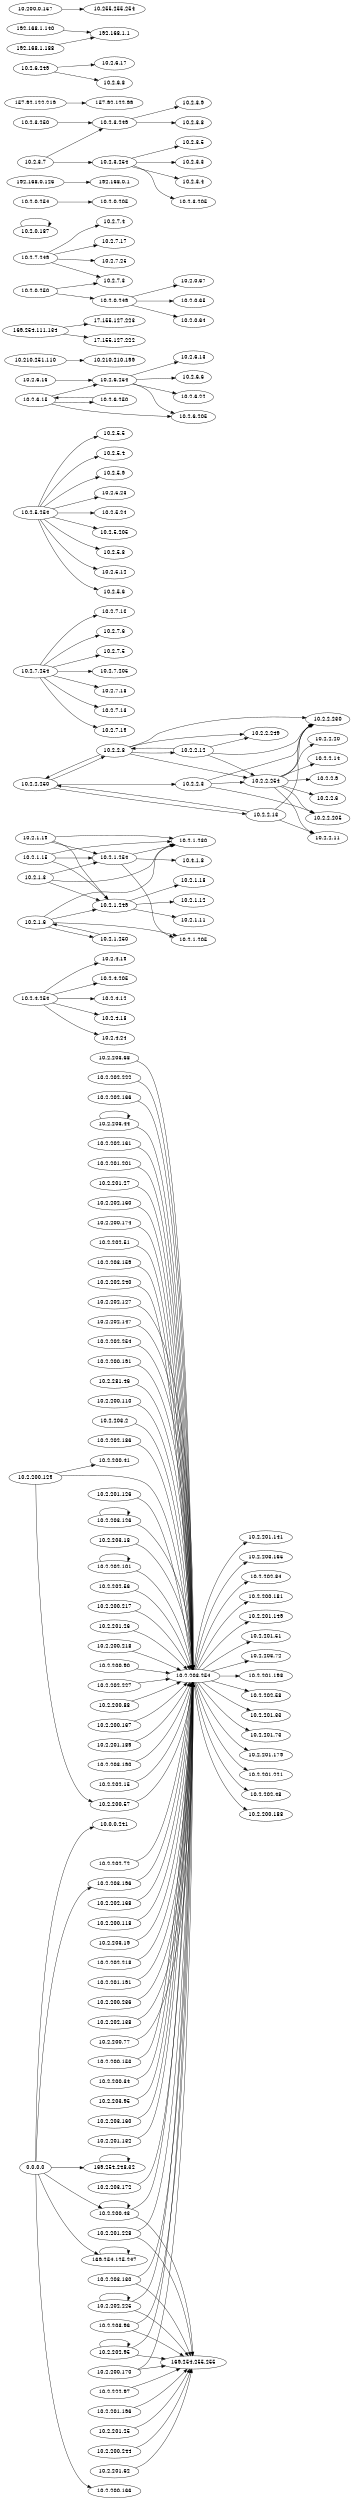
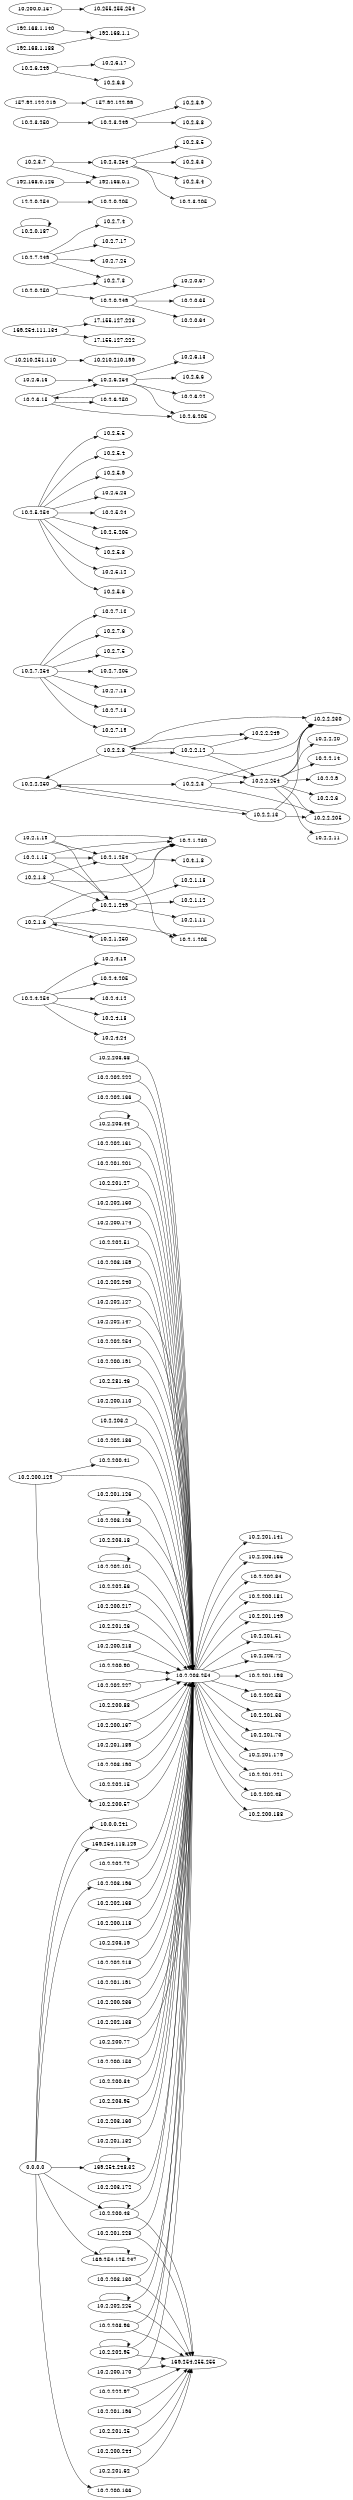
  digraph {
    rankdir=LR
    "10.2.202.222"
    "10.2.203.254"
    "10.2.201.141"
    "10.2.203.165"
    "10.2.202.84"
    "10.2.200.181"
    "10.2.201.149"
    "10.2.201.51"
    "10.2.203.72"
    "10.2.201.198"
    "10.2.202.58"
    "10.2.201.33"
    "10.2.201.73"
    "10.2.201.179"
    "10.2.201.221"
    "10.2.202.48"
    "10.2.200.188"
    "0.0.0.0"
    "10.2.200.43"
    "169.254.125.247"
    "10.2.203.196"
    "10.2.200.166"
    "10.0.0.241"
+   "169.254.118.129"
    "169.254.248.32"
    "169.254.255.255"
    "10.2.200.57"
    "10.2.202.166"
    "10.2.203.44"
    "10.2.4.254"
    "10.2.4.19"
    "10.2.4.205"
    "10.2.4.12"
    "10.2.4.18"
    "10.2.4.24"
    "10.2.1.19"
    "10.2.1.249"
    "10.2.1.254"
    "10.2.1.230"
    "10.2.1.12"
    "10.2.1.11"
    "10.2.1.18"
    "10.2.1.205"
    n44 [label="10.4.1.8"]
    "10.2.2.250"
    "10.2.2.8"
    "10.2.2.3"
    "10.2.2.13"
    "10.2.2.230"
    "10.2.2.254"
    "10.2.2.12"
    "10.2.2.249"
    "10.2.2.205"
    "10.2.2.20"
    "10.2.2.14"
    "10.2.2.9"
    "10.2.2.6"
    "10.2.2.11"
    "10.2.202.161"
    "10.2.1.3"
    "10.2.7.254"
    "10.2.7.10"
    "10.2.7.6"
    "10.2.7.5"
    "10.2.7.205"
    "10.2.7.18"
    "10.2.7.13"
    "10.2.7.19"
    "10.2.201.201"
    "10.2.5.254"
    "10.2.5.5"
    "10.2.5.4"
    "10.2.5.9"
    "10.2.5.23"
    "10.2.5.24"
    "10.2.5.205"
    "10.2.5.8"
    "10.2.5.12"
    "10.2.5.6"
    "10.2.202.95"
    "10.2.201.27"
    "10.2.202.160"
    "10.2.200.174"
    "10.2.1.250"
    "10.2.1.6"
    "10.2.202.51"
    "10.2.203.159"
    "10.2.201.196"
    "10.2.6.15"
    "10.2.6.254"
    "10.2.6.250"
    "10.2.6.205"
    "10.2.6.13"
    "10.2.6.6"
    "10.2.6.22"
    "10.2.202.240"
    "10.2.200.170"
    "10.2.203.130"
    "10.2.202.127"
    "10.2.202.147"
    "10.210.251.110"
    "10.210.210.199"
    "10.2.202.254"
    "10.2.200.191"
    n105 [label="10.2.281.46"]
    "169.254.111.134"
    "17.155.127.223"
    "17.155.127.222"
    "10.2.202.225"
    "10.2.201.228"
    "10.2.7.249"
    "10.2.7.3"
    "10.2.7.4"
    "10.2.7.17"
    "10.2.7.25"
    "10.2.203.96"
    "10.2.200.110"
    "10.2.200.129"
    "10.2.200.41"
    "10.2.203.2"
    "10.2.202.186"
    "10.2.201.126"
    "10.2.203.126"
    "10.2.1.15"
    "10.2.0.187"
    "10.2.203.18"
-   "10.2.0.254"
+   "10.2.0.254" [label="12.2.0.254"]
    "10.2.0.205"
    "10.2.202.101"
    "10.2.6.16"
    "10.2.0.250"
    "10.2.0.249"
    "10.2.0.67"
    "10.2.0.65"
    "10.2.0.64"
    "10.2.202.56"
    "10.2.200.217"
    "10.2.3.249"
    "10.2.3.9"
    "10.2.3.8"
    "10.2.3.7"
    "10.2.3.254"
    "10.2.3.5"
    "10.2.3.3"
    "10.2.3.4"
    "10.2.3.205"
    "10.2.201.26"
    "10.2.200.218"
    "10.2.200.90"
    "192.168.0.126"
    "192.168.0.1"
    "10.2.202.227"
    "10.2.200.88"
    "10.2.201.25"
    "10.2.200.167"
    "10.2.201.189"
    "10.2.203.190"
    "10.2.202.15"
    "10.2.202.72"
    "10.2.202.168"
    "10.2.200.244"
    "157.92.122.219"
    "157.92.122.99"
    "10.2.200.118"
    "10.2.203.19"
    "10.2.6.249"
    "10.2.6.17"
    "10.2.6.8"
    "192.168.1.140"
    "192.168.1.1"
    "10.2.201.62"
    "10.2.202.218"
    "10.2.201.191"
    "10.200.0.157"
    "10.255.255.254"
    "10.2.200.236"
    "10.2.202.138"
    "192.168.1.188"
    "10.2.200.77"
    "10.2.200.153"
    "10.2.200.34"
    "10.2.203.95"
    "10.2.203.160"
    n184 [label="10.2.222.97"]
    "10.2.201.132"
    "10.2.203.172"
    "10.2.3.250"
    "10.2.203.68"
    "10.2.202.222" -> "10.2.203.254"
    "10.2.203.254" -> "10.2.201.141"
    "10.2.203.254" -> "10.2.203.165"
    "10.2.203.254" -> "10.2.202.84"
    "10.2.203.254" -> "10.2.200.181"
    "10.2.203.254" -> "10.2.201.149"
    "10.2.203.254" -> "10.2.201.51"
    "10.2.203.254" -> "10.2.203.72"
    "10.2.203.254" -> "10.2.201.198"
    "10.2.203.254" -> "10.2.202.58"
    "10.2.203.254" -> "10.2.201.33"
    "10.2.203.254" -> "10.2.201.73"
    "10.2.203.254" -> "10.2.201.179"
    "10.2.203.254" -> "10.2.201.221"
    "10.2.203.254" -> "10.2.202.48"
    "10.2.203.254" -> "10.2.200.188"
    "0.0.0.0" -> "10.2.200.43"
    "0.0.0.0" -> "169.254.125.247"
    "0.0.0.0" -> "10.2.203.196"
    "0.0.0.0" -> "10.2.200.166"
    "0.0.0.0" -> "10.0.0.241"
+   "0.0.0.0" -> "169.254.118.129"
    "0.0.0.0" -> "169.254.248.32"
    "10.2.200.43" -> "10.2.203.254"
    "10.2.200.43" -> "10.2.200.43"
    "10.2.200.43" -> "169.254.255.255"
    "169.254.125.247" -> "169.254.125.247"
    "10.2.203.196" -> "10.2.203.254"
    "169.254.248.32" -> "169.254.248.32"
    "10.2.200.57" -> "10.2.203.254"
    "10.2.202.166" -> "10.2.203.254"
    "10.2.203.44" -> "10.2.203.254"
    "10.2.203.44" -> "10.2.203.44"
    "10.2.4.254" -> "10.2.4.19"
    "10.2.4.254" -> "10.2.4.205"
    "10.2.4.254" -> "10.2.4.12"
    "10.2.4.254" -> "10.2.4.18"
    "10.2.4.254" -> "10.2.4.24"
    "10.2.1.19" -> "10.2.1.249"
    "10.2.1.19" -> "10.2.1.254"
    "10.2.1.19" -> "10.2.1.230"
    "10.2.1.249" -> "10.2.1.12"
    "10.2.1.249" -> "10.2.1.11"
    "10.2.1.249" -> "10.2.1.18"
    "10.2.1.254" -> "10.2.1.230"
    "10.2.1.254" -> "10.2.1.205"
    "10.2.1.254" -> n44
-   "10.2.2.250" -> "10.2.2.8"
    "10.2.2.250" -> "10.2.2.3"
    "10.2.2.250" -> "10.2.2.13"
    "10.2.2.8" -> "10.2.2.250"
    "10.2.2.8" -> "10.2.2.230"
    "10.2.2.8" -> "10.2.2.254"
    "10.2.2.8" -> "10.2.2.12"
    "10.2.2.8" -> "10.2.2.249"
    "10.2.2.3" -> "10.2.2.230"
    "10.2.2.3" -> "10.2.2.254"
    "10.2.2.3" -> "10.2.2.205"
    "10.2.2.13" -> "10.2.2.250"
    "10.2.2.13" -> "10.2.2.230"
-   "10.2.2.13" -> "10.2.2.11"
+   "10.2.2.13" -> "10.2.2.205"
    "10.2.2.254" -> "10.2.2.230"
    "10.2.2.254" -> "10.2.2.205"
    "10.2.2.254" -> "10.2.2.20"
    "10.2.2.254" -> "10.2.2.14"
    "10.2.2.254" -> "10.2.2.9"
    "10.2.2.254" -> "10.2.2.6"
    "10.2.2.254" -> "10.2.2.11"
    "10.2.2.12" -> "10.2.2.8"
    "10.2.2.12" -> "10.2.2.230"
    "10.2.2.12" -> "10.2.2.254"
    "10.2.2.12" -> "10.2.2.249"
    "10.2.202.161" -> "10.2.203.254"
    "10.2.1.3" -> "10.2.1.249"
    "10.2.1.3" -> "10.2.1.254"
    "10.2.1.3" -> "10.2.1.230"
    "10.2.7.254" -> "10.2.7.10"
    "10.2.7.254" -> "10.2.7.6"
    "10.2.7.254" -> "10.2.7.5"
    "10.2.7.254" -> "10.2.7.205"
    "10.2.7.254" -> "10.2.7.18"
    "10.2.7.254" -> "10.2.7.13"
    "10.2.7.254" -> "10.2.7.19"
    "10.2.201.201" -> "10.2.203.254"
    "10.2.5.254" -> "10.2.5.5"
    "10.2.5.254" -> "10.2.5.4"
    "10.2.5.254" -> "10.2.5.9"
    "10.2.5.254" -> "10.2.5.23"
    "10.2.5.254" -> "10.2.5.24"
    "10.2.5.254" -> "10.2.5.205"
    "10.2.5.254" -> "10.2.5.8"
    "10.2.5.254" -> "10.2.5.12"
    "10.2.5.254" -> "10.2.5.6"
    "10.2.202.95" -> "10.2.203.254"
    "10.2.202.95" -> "169.254.255.255"
    "10.2.202.95" -> "10.2.202.95"
    "10.2.201.27" -> "10.2.203.254"
    "10.2.202.160" -> "10.2.203.254"
    "10.2.200.174" -> "10.2.203.254"
    "10.2.1.250" -> "10.2.1.6"
    "10.2.1.6" -> "10.2.1.249"
    "10.2.1.6" -> "10.2.1.230"
    "10.2.1.6" -> "10.2.1.205"
    "10.2.1.6" -> "10.2.1.250"
    "10.2.202.51" -> "10.2.203.254"
    "10.2.203.159" -> "10.2.203.254"
    "10.2.201.196" -> "169.254.255.255"
    "10.2.6.15" -> "10.2.6.254"
    "10.2.6.15" -> "10.2.6.250"
    "10.2.6.15" -> "10.2.6.205"
    "10.2.6.254" -> "10.2.6.205"
    "10.2.6.254" -> "10.2.6.13"
    "10.2.6.254" -> "10.2.6.6"
    "10.2.6.254" -> "10.2.6.22"
    "10.2.6.250" -> "10.2.6.15"
    "10.2.202.240" -> "10.2.203.254"
    "10.2.200.170" -> "10.2.203.254"
    "10.2.200.170" -> "169.254.255.255"
    "10.2.203.130" -> "10.2.203.254"
    "10.2.203.130" -> "169.254.255.255"
    "10.2.202.127" -> "10.2.203.254"
    "10.2.202.147" -> "10.2.203.254"
    "10.210.251.110" -> "10.210.210.199"
    "10.2.202.254" -> "10.2.203.254"
    "10.2.200.191" -> "10.2.203.254"
    n105 -> "10.2.203.254"
    "169.254.111.134" -> "17.155.127.223"
    "169.254.111.134" -> "17.155.127.222"
    "10.2.202.225" -> "10.2.203.254"
    "10.2.202.225" -> "169.254.255.255"
    "10.2.202.225" -> "10.2.202.225"
    "10.2.201.228" -> "10.2.203.254"
    "10.2.201.228" -> "169.254.255.255"
    "10.2.7.249" -> "10.2.7.3"
    "10.2.7.249" -> "10.2.7.4"
    "10.2.7.249" -> "10.2.7.17"
    "10.2.7.249" -> "10.2.7.25"
    "10.2.203.96" -> "10.2.203.254"
    "10.2.203.96" -> "169.254.255.255"
    "10.2.200.110" -> "10.2.203.254"
    "10.2.200.129" -> "10.2.203.254"
    "10.2.200.129" -> "10.2.200.57"
    "10.2.200.129" -> "10.2.200.41"
    "10.2.203.2" -> "10.2.203.254"
    "10.2.202.186" -> "10.2.203.254"
    "10.2.201.126" -> "10.2.203.254"
    "10.2.203.126" -> "10.2.203.254"
    "10.2.203.126" -> "10.2.203.126"
    "10.2.1.15" -> "10.2.1.249"
    "10.2.1.15" -> "10.2.1.254"
    "10.2.1.15" -> "10.2.1.230"
    "10.2.0.187" -> "10.2.0.187"
    "10.2.203.18" -> "10.2.203.254"
    "10.2.0.254" -> "10.2.0.205"
    "10.2.202.101" -> "10.2.203.254"
    "10.2.202.101" -> "10.2.202.101"
    "10.2.6.16" -> "10.2.6.254"
    "10.2.0.250" -> "10.2.7.3"
    "10.2.0.250" -> "10.2.0.249"
    "10.2.0.249" -> "10.2.0.67"
    "10.2.0.249" -> "10.2.0.65"
    "10.2.0.249" -> "10.2.0.64"
    "10.2.202.56" -> "10.2.203.254"
    "10.2.200.217" -> "10.2.203.254"
    "10.2.3.249" -> "10.2.3.9"
    "10.2.3.249" -> "10.2.3.8"
-   "10.2.3.7" -> "10.2.3.249"
+   "10.2.3.7" -> "192.168.0.1"
    "10.2.3.7" -> "10.2.3.254"
    "10.2.3.254" -> "10.2.3.5"
    "10.2.3.254" -> "10.2.3.3"
    "10.2.3.254" -> "10.2.3.4"
    "10.2.3.254" -> "10.2.3.205"
    "10.2.201.26" -> "10.2.203.254"
    "10.2.200.218" -> "10.2.203.254"
    "10.2.200.90" -> "10.2.203.254"
    "192.168.0.126" -> "192.168.0.1"
    "10.2.202.227" -> "10.2.203.254"
    "10.2.200.88" -> "10.2.203.254"
    "10.2.201.25" -> "169.254.255.255"
    "10.2.200.167" -> "10.2.203.254"
    "10.2.201.189" -> "10.2.203.254"
    "10.2.203.190" -> "10.2.203.254"
    "10.2.202.15" -> "10.2.203.254"
    "10.2.202.72" -> "10.2.203.254"
    "10.2.202.168" -> "10.2.203.254"
    "10.2.200.244" -> "169.254.255.255"
    "157.92.122.219" -> "157.92.122.99"
    "10.2.200.118" -> "10.2.203.254"
    "10.2.203.19" -> "10.2.203.254"
    "10.2.6.249" -> "10.2.6.17"
    "10.2.6.249" -> "10.2.6.8"
    "192.168.1.140" -> "192.168.1.1"
    "10.2.201.62" -> "169.254.255.255"
    "10.2.202.218" -> "10.2.203.254"
    "10.2.201.191" -> "10.2.203.254"
    "10.200.0.157" -> "10.255.255.254"
    "10.2.200.236" -> "10.2.203.254"
    "10.2.202.138" -> "10.2.203.254"
    "192.168.1.188" -> "192.168.1.1"
    "10.2.200.77" -> "10.2.203.254"
    "10.2.200.153" -> "10.2.203.254"
    "10.2.200.34" -> "10.2.203.254"
    "10.2.203.95" -> "10.2.203.254"
    "10.2.203.160" -> "10.2.203.254"
    n184 -> "169.254.255.255"
    "10.2.201.132" -> "10.2.203.254"
    "10.2.203.172" -> "10.2.203.254"
    "10.2.3.250" -> "10.2.3.249"
    "10.2.203.68" -> "10.2.203.254"
  }
